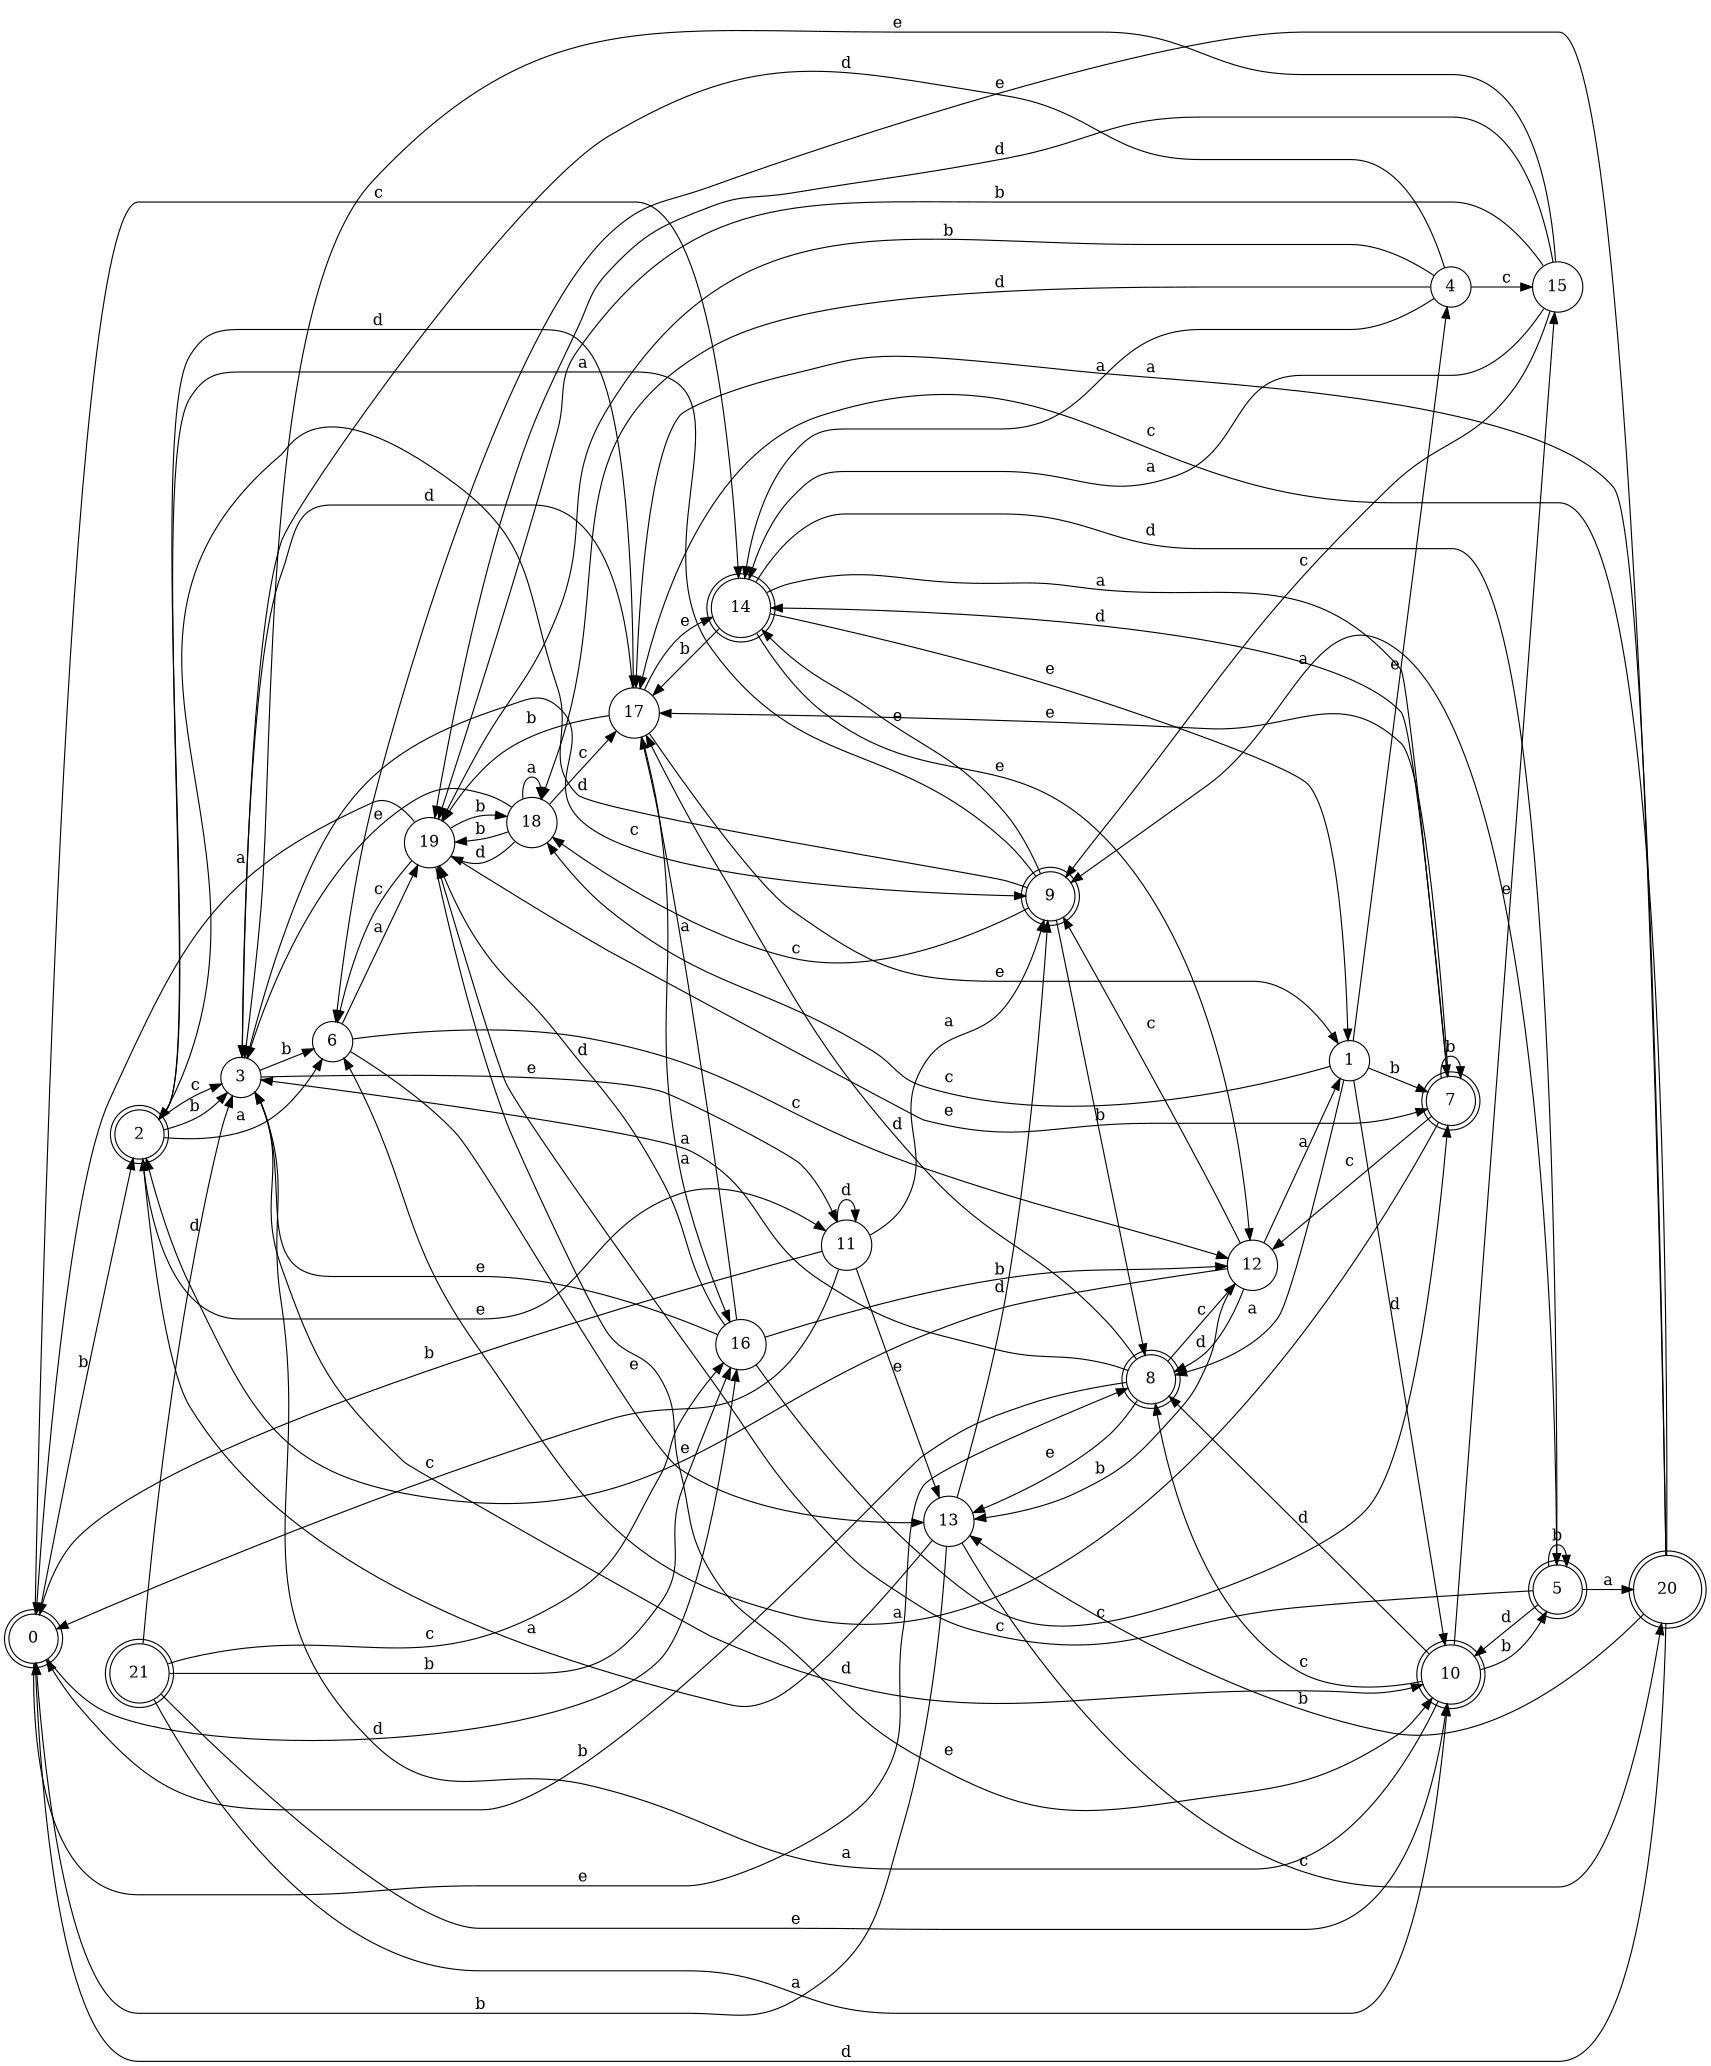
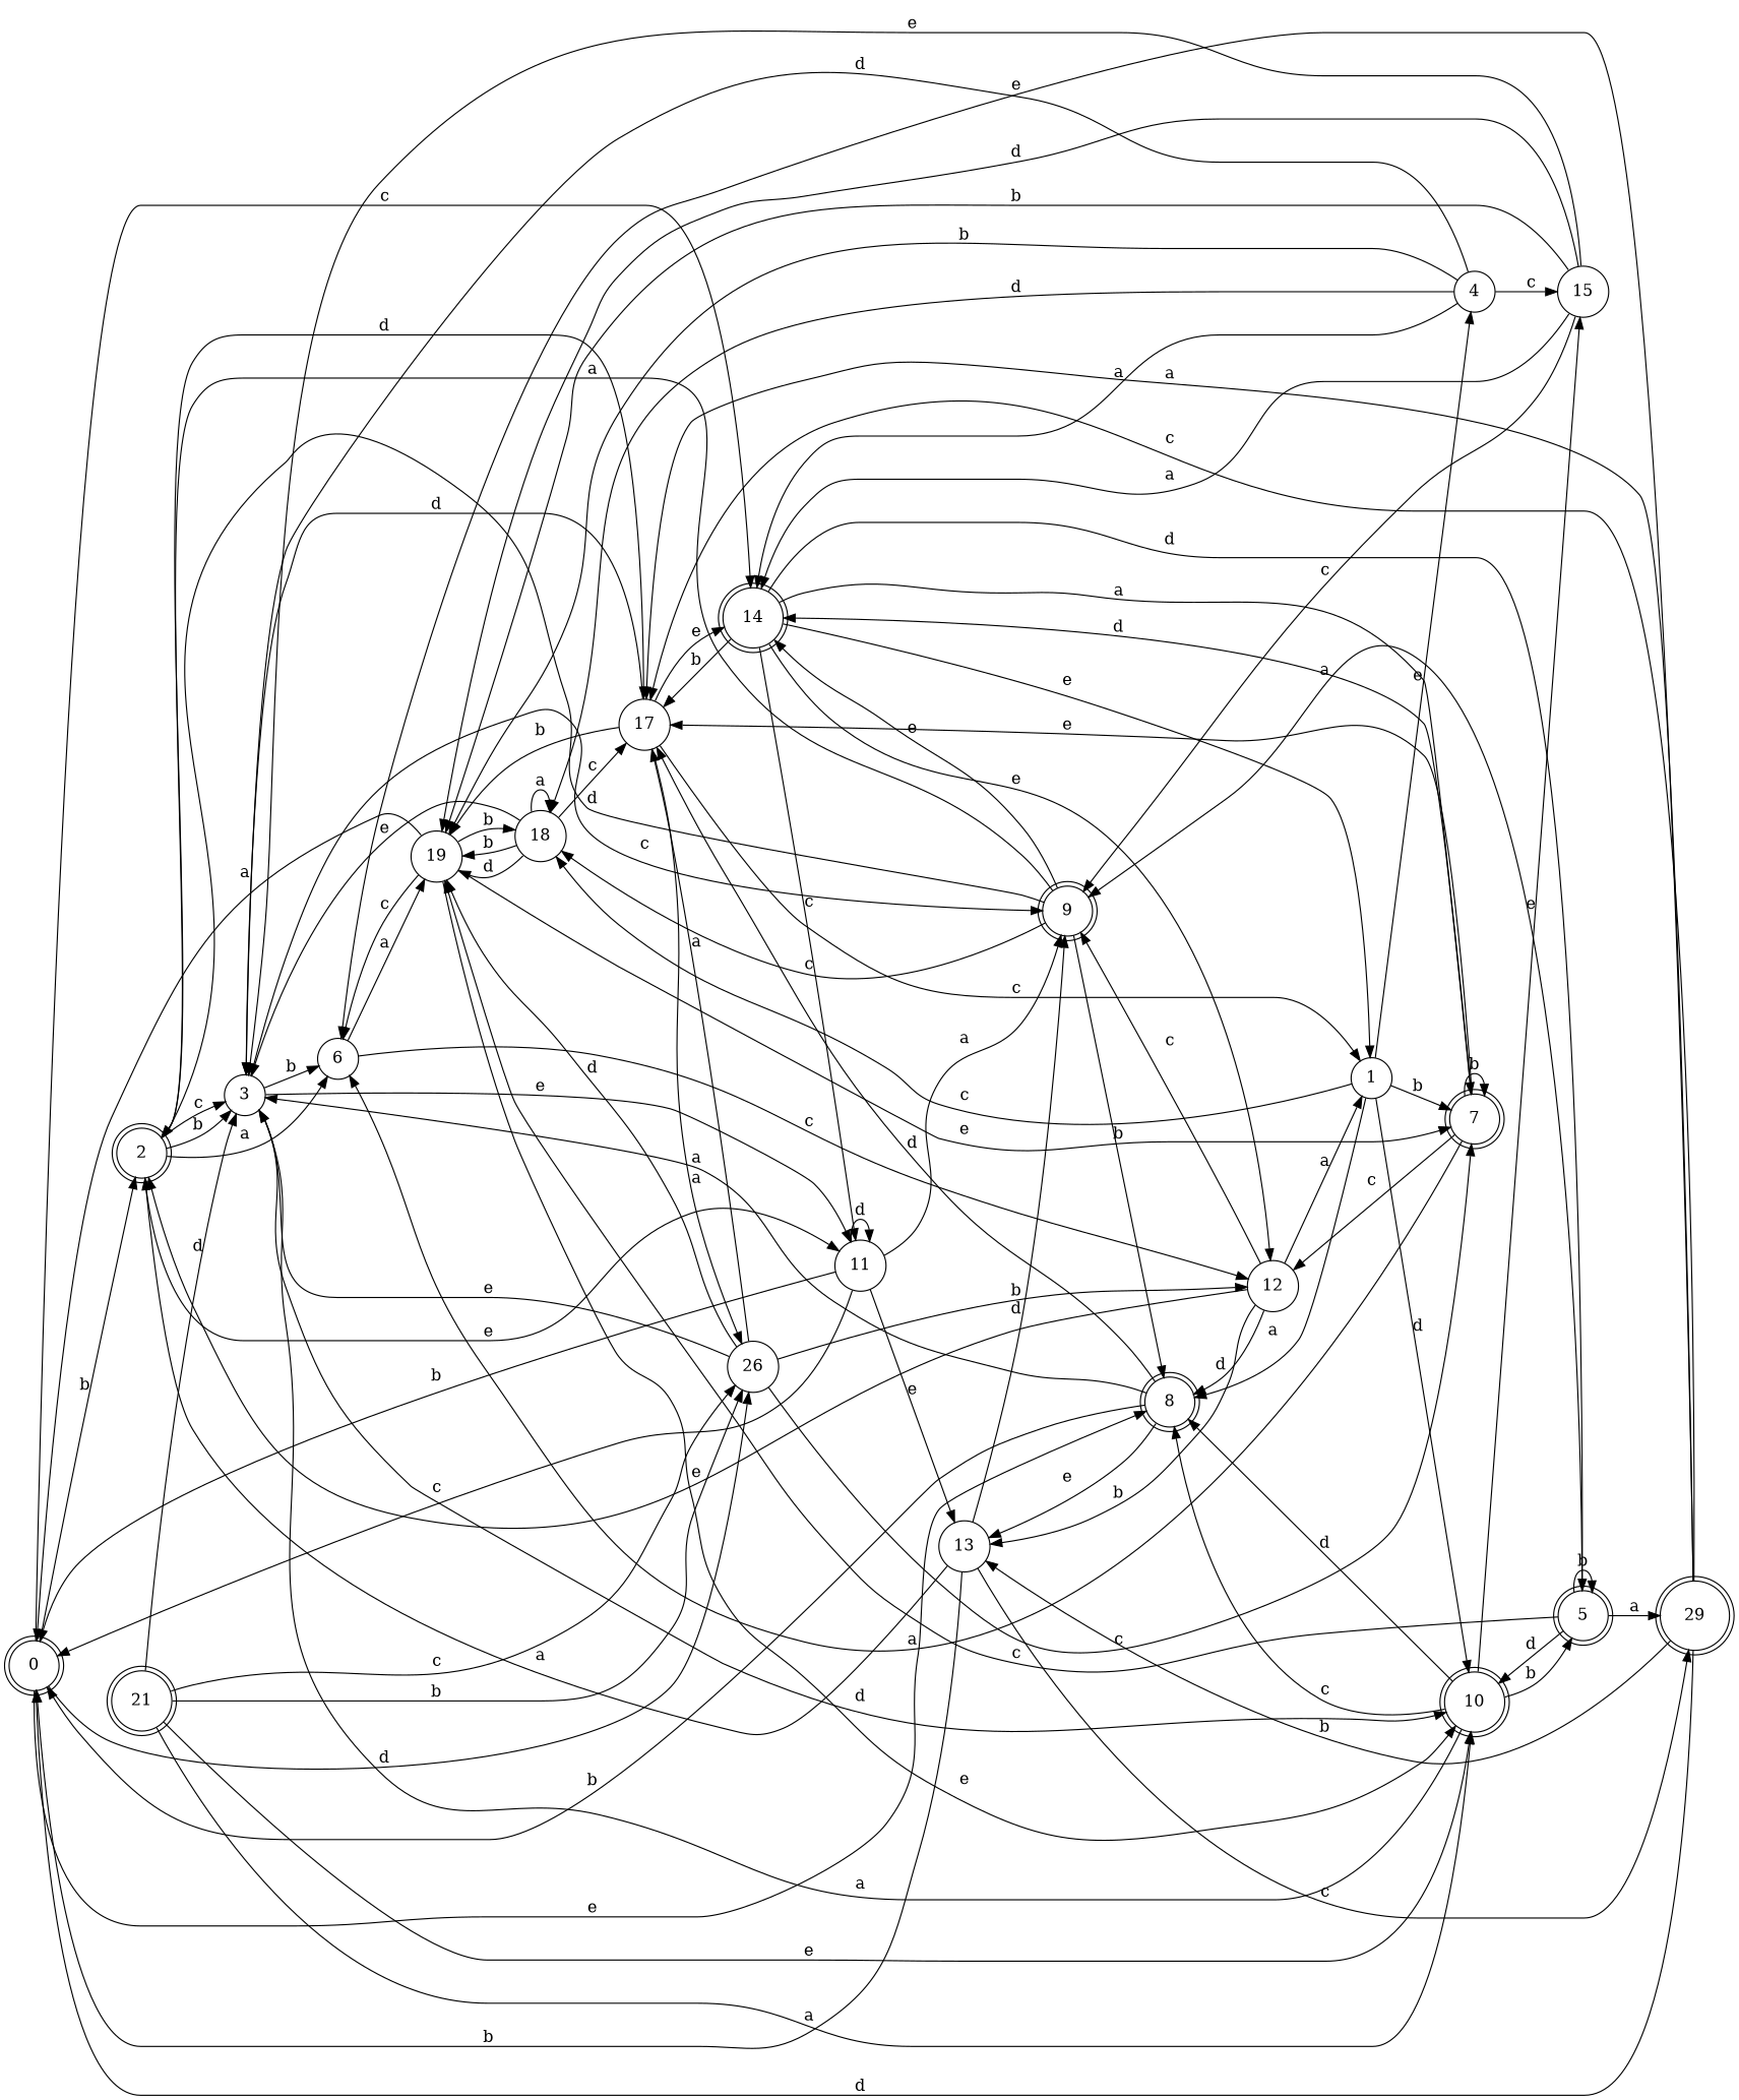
  digraph {
    rankdir=LR
    node [color=black fillcolor=white shape=circle style=filled]
    n1 [label=0 shape=doublecircle style="rounded,filled"]
    n2 [label=2 shape=doublecircle style="rounded,filled"]
    n3 [label=8 shape=doublecircle style="rounded,filled"]
    n4 [label=14 shape=doublecircle style="rounded,filled"]
-   n5 [label=16]
+   n5 [label=26]
    n6 [label=3]
    n7 [label=6]
    n8 [label=11]
    n9 [label=17]
    n10 [label=5 shape=doublecircle style="rounded,filled"]
    n11 [label=10 shape=doublecircle style="rounded,filled"]
    n12 [label=9 shape=doublecircle style="rounded,filled"]
    n13 [label=19]
-   n14 [label=20 shape=doublecircle style="rounded,filled"]
+   n14 [label=29 shape=doublecircle style="rounded,filled"]
    n15 [label=12]
    n16 [label=13]
    n17 [label=1]
    n18 [label=7 shape=doublecircle style="rounded,filled"]
    n19 [label=4]
    n20 [label=18]
    n21 [label=15]
    n22 [label=21 shape=doublecircle style="rounded,filled"]
    n1 -> n2 [label=b]
    n1 -> n3 [label=e]
    n1 -> n4 [label=c]
    n1 -> n5 [label=d]
    n2 -> n6 [label=b]
    n2 -> n6 [label=c]
    n2 -> n7 [label=a]
    n2 -> n8 [label=e]
    n2 -> n9 [label=d]
    n3 -> n1 [label=b]
    n3 -> n6 [label=a]
    n3 -> n9 [label=d]
-   n3 -> n15 [label=c]
    n3 -> n16 [label=e]
+   n4 -> n8 [label=c]
    n4 -> n9 [label=b]
    n4 -> n10 [label=d]
    n4 -> n15 [label=e]
    n4 -> n17 [label=e]
    n4 -> n18 [label=a]
    n5 -> n6 [label=e]
    n5 -> n9 [label=a]
    n5 -> n13 [label=d]
    n5 -> n15 [label=b]
    n5 -> n18 [label=c]
    n6 -> n7 [label=b]
    n6 -> n8 [label=e]
    n6 -> n11 [label=d]
    n6 -> n12 [label=c]
    n7 -> n13 [label=a]
    n7 -> n15 [label=c]
-   n7 -> n16 [label=e]
    n8 -> n1 [label=b]
    n8 -> n1 [label=c]
    n8 -> n8 [label=d]
    n8 -> n12 [label=a]
    n8 -> n16 [label=e]
    n9 -> n4 [label=e]
    n9 -> n5 [label=a]
    n9 -> n6 [label=d]
    n9 -> n13 [label=b]
-   n9 -> n17 [label=e]
+   n9 -> n17 [label=c]
    n10 -> n10 [label=b]
    n10 -> n11 [label=d]
    n10 -> n12 [label=a]
    n10 -> n13 [label=c]
    n10 -> n14 [label=a]
    n11 -> n3 [label=c]
    n11 -> n3 [label=d]
    n11 -> n6 [label=a]
    n11 -> n10 [label=b]
    n11 -> n21 [label=e]
    n12 -> n2 [label=a]
    n12 -> n2 [label=d]
    n12 -> n3 [label=b]
    n12 -> n4 [label=e]
    n12 -> n20 [label=c]
    n13 -> n1 [label=a]
    n13 -> n7 [label=c]
    n13 -> n11 [label=e]
    n13 -> n18 [label=e]
    n13 -> n20 [label=b]
    n14 -> n1 [label=d]
    n14 -> n7 [label=e]
    n14 -> n9 [label=a]
    n14 -> n9 [label=c]
    n14 -> n16 [label=b]
    n15 -> n2 [label=e]
    n15 -> n3 [label=d]
    n15 -> n12 [label=c]
    n15 -> n16 [label=b]
    n15 -> n17 [label=a]
    n16 -> n1 [label=b]
    n16 -> n2 [label=a]
    n16 -> n12 [label=d]
    n16 -> n14 [label=c]
    n17 -> n3 [label=a]
    n17 -> n11 [label=d]
    n17 -> n18 [label=b]
    n17 -> n19 [label=e]
    n17 -> n20 [label=c]
    n18 -> n4 [label=d]
    n18 -> n7 [label=a]
    n18 -> n9 [label=e]
    n18 -> n15 [label=c]
    n18 -> n18 [label=b]
    n19 -> n4 [label=a]
    n19 -> n6 [label=d]
    n19 -> n13 [label=b]
    n19 -> n20 [label=d]
    n19 -> n21 [label=c]
    n20 -> n6 [label=e]
    n20 -> n9 [label=c]
    n20 -> n13 [label=b]
    n20 -> n13 [label=d]
    n20 -> n20 [label=a]
    n21 -> n4 [label=a]
    n21 -> n6 [label=e]
    n21 -> n12 [label=c]
    n21 -> n13 [label=b]
    n21 -> n13 [label=d]
    n22 -> n5 [label=b]
    n22 -> n5 [label=c]
    n22 -> n6 [label=d]
    n22 -> n11 [label=a]
    n22 -> n11 [label=e]
  }
